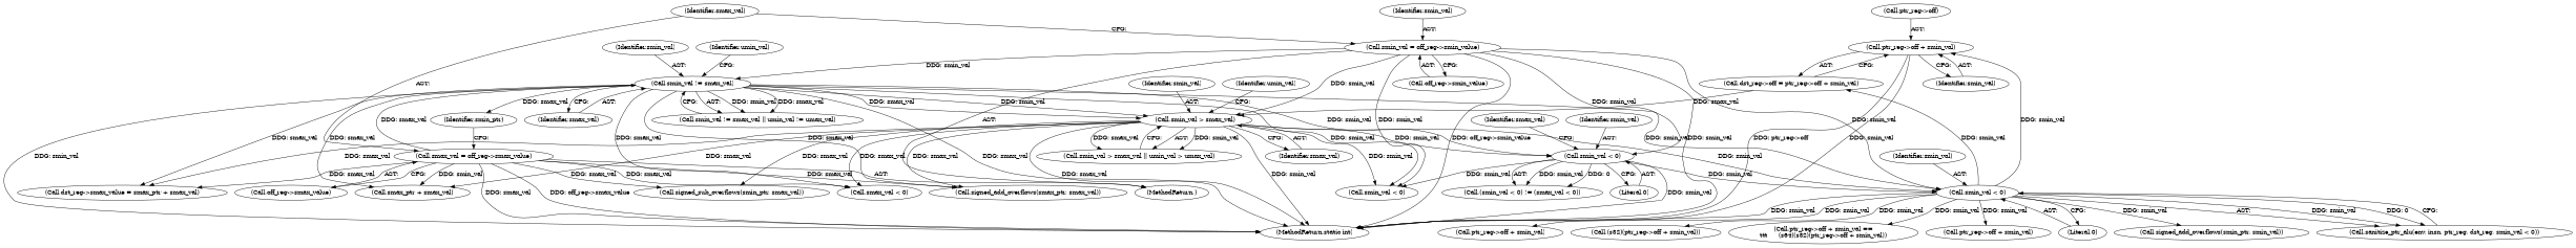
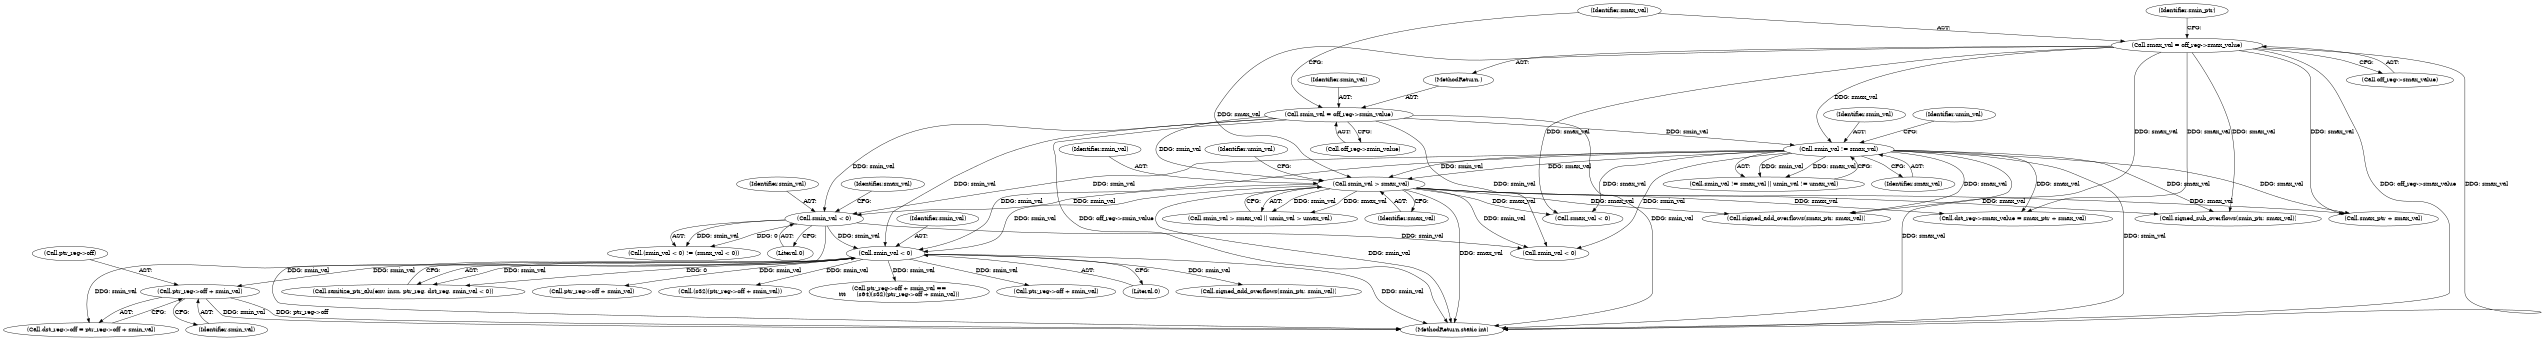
  digraph {
    n1 [label="(Call,ptr_reg->off + smin_val)"]
    n2 [label="(Call,dst_reg->off = ptr_reg->off + smin_val)"]
    n3 [label="(Identifier,smin_val)"]
    n4 [label="(MethodReturn,static int)"]
    n5 [label="(Call,smin_val < 0)"]
    n6 [label="(Call,sanitize_ptr_alu(env, insn, ptr_reg, dst_reg, smin_val < 0))"]
    n7 [label="(Call,ptr_reg->off + smin_val)"]
    n8 [label="(Call,(s32)(ptr_reg->off + smin_val))"]
    n9 [label="(Call,ptr_reg->off + smin_val ==\n\t\t\t      (s64)(s32)(ptr_reg->off + smin_val))"]
    n10 [label="(Call,ptr_reg->off + smin_val)"]
    n11 [label="(Literal,0)"]
    n12 [label="(Call,signed_add_overflows(smin_ptr, smin_val))"]
    n13 [label="(Call,smin_val != smax_val)"]
    n14 [label="(Call,smin_val < 0)"]
    n15 [label="(Call,smin_val > smax_val)"]
    n16 [label="(Call,dst_reg->smax_value = smax_ptr + smax_val)"]
    n17 [label="(Call,signed_sub_overflows(smin_ptr, smax_val))"]
    n18 [label="(Call,smax_ptr + smax_val)"]
    n19 [label="(Call,smax_val < 0)"]
    n20 [label="(Call,smin_val < 0)"]
    n21 [label="(Call,smin_val != smax_val || umin_val != umax_val)"]
    n22 [label="(Call,signed_add_overflows(smax_ptr, smax_val))"]
    n23 [label="(Identifier,smax_val)"]
    n24 [label="(Call,(smin_val < 0) != (smax_val < 0))"]
    n25 [label="(Literal,0)"]
    n26 [label="(Identifier,smax_val)"]
    n27 [label="(Call,smin_val > smax_val || umin_val > umax_val)"]
    n28 [label="(Call,smin_val = off_reg->smin_value)"]
    n29 [label="(MethodReturn,)"]
    n30 [label="(Call,off_reg->smin_value)"]
    n31 [label="(Call,smax_val = off_reg->smax_value)"]
    n32 [label="(Call,off_reg->smax_value)"]
    n33 [label="(Identifier,smin_val)"]
    n34 [label="(Identifier,smax_val)"]
    n35 [label="(Identifier,smin_val)"]
    n36 [label="(Identifier,smin_ptr)"]
    n37 [label="(Identifier,umin_val)"]
    n38 [label="(Identifier,smax_val)"]
    n39 [label="(Identifier,smin_val)"]
    n40 [label="(Identifier,umin_val)"]
    n41 [label="(Identifier,smin_val)"]
    n42 [label="(Call,ptr_reg->off)"]
    n43 [label="(Identifier,smin_val)"]
    n1 -> n2 [label="AST: "]
    n1 -> n3 [label="CFG: "]
    n1 -> n4 [label="DDG: ptr_reg->off"]
    n1 -> n4 [label="DDG: smin_val"]
    n2 -> n1 [label="CFG: "]
    n3 -> n1 [label="AST: "]
    n5 -> n1 [label="DDG: smin_val"]
    n5 -> n2 [label="DDG: smin_val"]
    n5 -> n4 [label="DDG: smin_val"]
    n5 -> n6 [label="AST: "]
    n5 -> n6 [label="DDG: smin_val"]
    n5 -> n6 [label="DDG: 0"]
    n5 -> n7 [label="DDG: smin_val"]
    n5 -> n8 [label="DDG: smin_val"]
    n5 -> n9 [label="DDG: smin_val"]
    n5 -> n10 [label="DDG: smin_val"]
    n5 -> n11 [label="CFG: "]
    n5 -> n12 [label="DDG: smin_val"]
    n6 -> n5 [label="CFG: "]
    n11 -> n5 [label="AST: "]
    n13 -> n4 [label="DDG: smax_val"]
    n13 -> n4 [label="DDG: smin_val"]
    n13 -> n5 [label="DDG: smin_val"]
    n13 -> n14 [label="DDG: smin_val"]
    n13 -> n15 [label="DDG: smin_val"]
    n13 -> n15 [label="DDG: smax_val"]
    n13 -> n16 [label="DDG: smax_val"]
-   n13 -> n36 [label="DDG: smax_val"]
+   n13 -> n17 [label="DDG: smax_val"]
    n13 -> n18 [label="DDG: smax_val"]
    n13 -> n19 [label="DDG: smax_val"]
    n13 -> n20 [label="DDG: smin_val"]
    n13 -> n21 [label="AST: "]
    n13 -> n21 [label="DDG: smin_val"]
    n13 -> n21 [label="DDG: smax_val"]
    n13 -> n22 [label="DDG: smax_val"]
    n13 -> n23 [label="CFG: "]
    n14 -> n4 [label="DDG: smin_val"]
    n14 -> n5 [label="DDG: smin_val"]
    n14 -> n20 [label="DDG: smin_val"]
    n14 -> n24 [label="AST: "]
    n14 -> n24 [label="DDG: smin_val"]
    n14 -> n24 [label="DDG: 0"]
    n14 -> n25 [label="CFG: "]
    n15 -> n4 [label="DDG: smin_val"]
    n15 -> n4 [label="DDG: smax_val"]
    n15 -> n5 [label="DDG: smin_val"]
    n15 -> n14 [label="DDG: smin_val"]
    n15 -> n16 [label="DDG: smax_val"]
    n15 -> n17 [label="DDG: smax_val"]
    n15 -> n18 [label="DDG: smax_val"]
    n15 -> n19 [label="DDG: smax_val"]
    n15 -> n20 [label="DDG: smin_val"]
    n15 -> n22 [label="DDG: smax_val"]
    n15 -> n26 [label="CFG: "]
    n15 -> n27 [label="AST: "]
    n15 -> n27 [label="DDG: smin_val"]
    n15 -> n27 [label="DDG: smax_val"]
    n21 -> n13 [label="CFG: "]
    n23 -> n13 [label="AST: "]
    n25 -> n14 [label="AST: "]
    n26 -> n15 [label="AST: "]
    n27 -> n15 [label="CFG: "]
    n28 -> n4 [label="DDG: smin_val"]
    n28 -> n4 [label="DDG: off_reg->smin_value"]
    n28 -> n5 [label="DDG: smin_val"]
    n28 -> n13 [label="DDG: smin_val"]
    n28 -> n14 [label="DDG: smin_val"]
    n28 -> n15 [label="DDG: smin_val"]
    n28 -> n20 [label="DDG: smin_val"]
-   n28 -> n29 [label="AST: "]
+   n29 -> n28 [label="AST: "]
    n28 -> n30 [label="CFG: "]
    n30 -> n28 [label="AST: "]
    n31 -> n4 [label="DDG: off_reg->smax_value"]
    n31 -> n4 [label="DDG: smax_val"]
    n31 -> n13 [label="DDG: smax_val"]
-   n2 -> n15 [label="DDG: smax_val"]
+   n31 -> n15 [label="DDG: smax_val"]
    n31 -> n16 [label="DDG: smax_val"]
    n31 -> n17 [label="DDG: smax_val"]
-   n31 -> n18 [label="DDG: smin_val"]
+   n31 -> n18 [label="DDG: smax_val"]
    n31 -> n19 [label="DDG: smax_val"]
    n31 -> n22 [label="DDG: smax_val"]
    n31 -> n29 [label="AST: "]
    n31 -> n32 [label="CFG: "]
    n32 -> n31 [label="AST: "]
    n33 -> n15 [label="AST: "]
    n34 -> n14 [label="CFG: "]
    n35 -> n28 [label="AST: "]
    n36 -> n31 [label="CFG: "]
    n37 -> n15 [label="CFG: "]
    n38 -> n28 [label="CFG: "]
    n38 -> n31 [label="AST: "]
    n39 -> n13 [label="AST: "]
    n40 -> n13 [label="CFG: "]
    n41 -> n14 [label="AST: "]
    n42 -> n1 [label="AST: "]
    n43 -> n5 [label="AST: "]
  }
